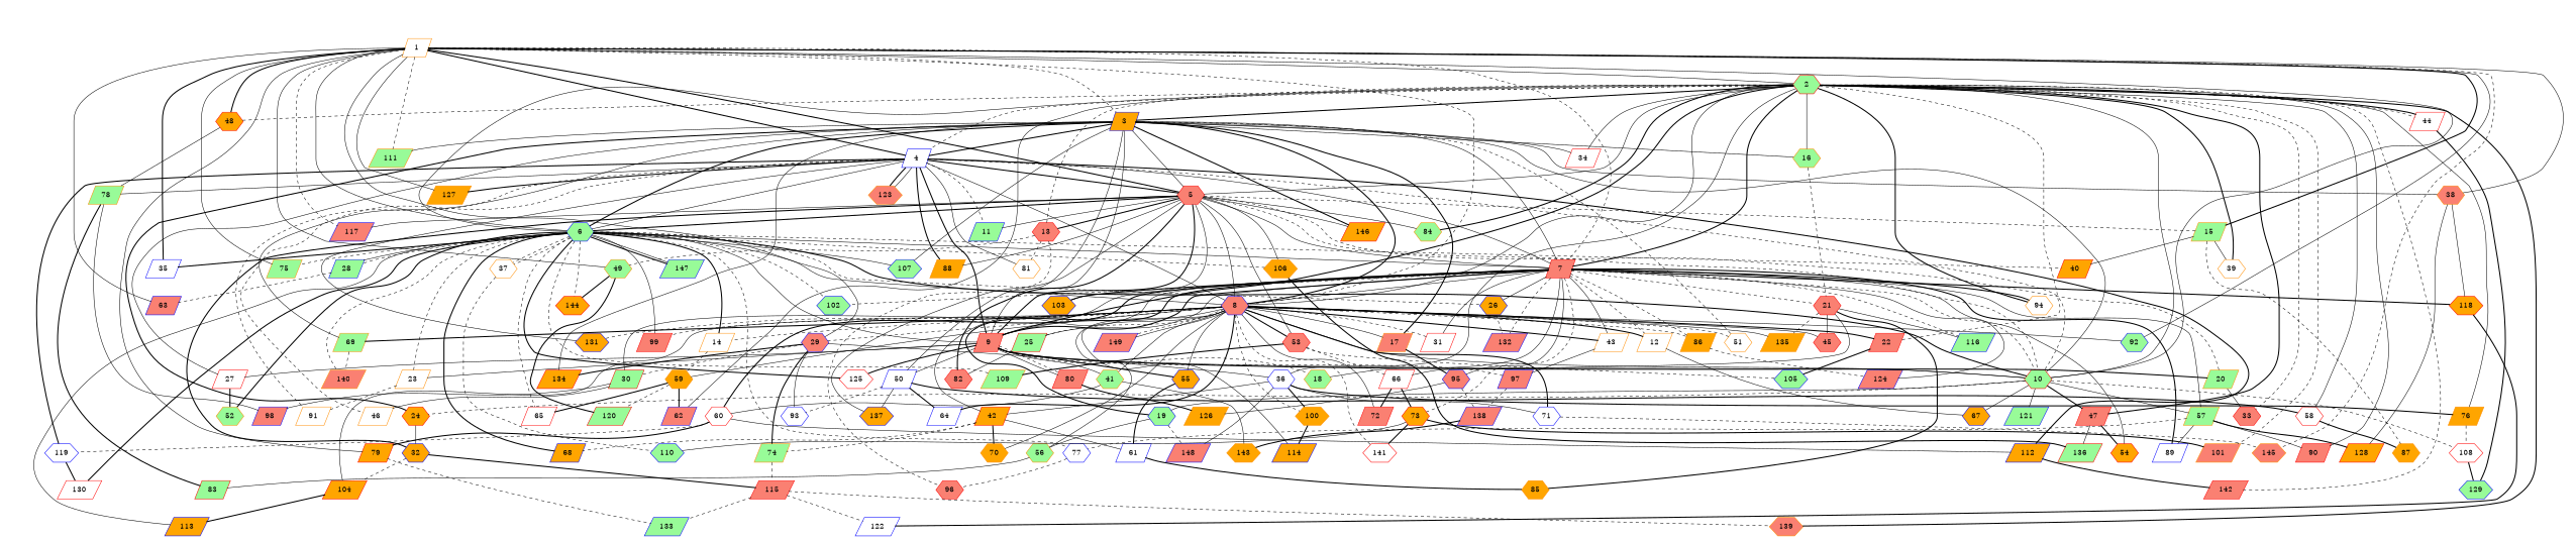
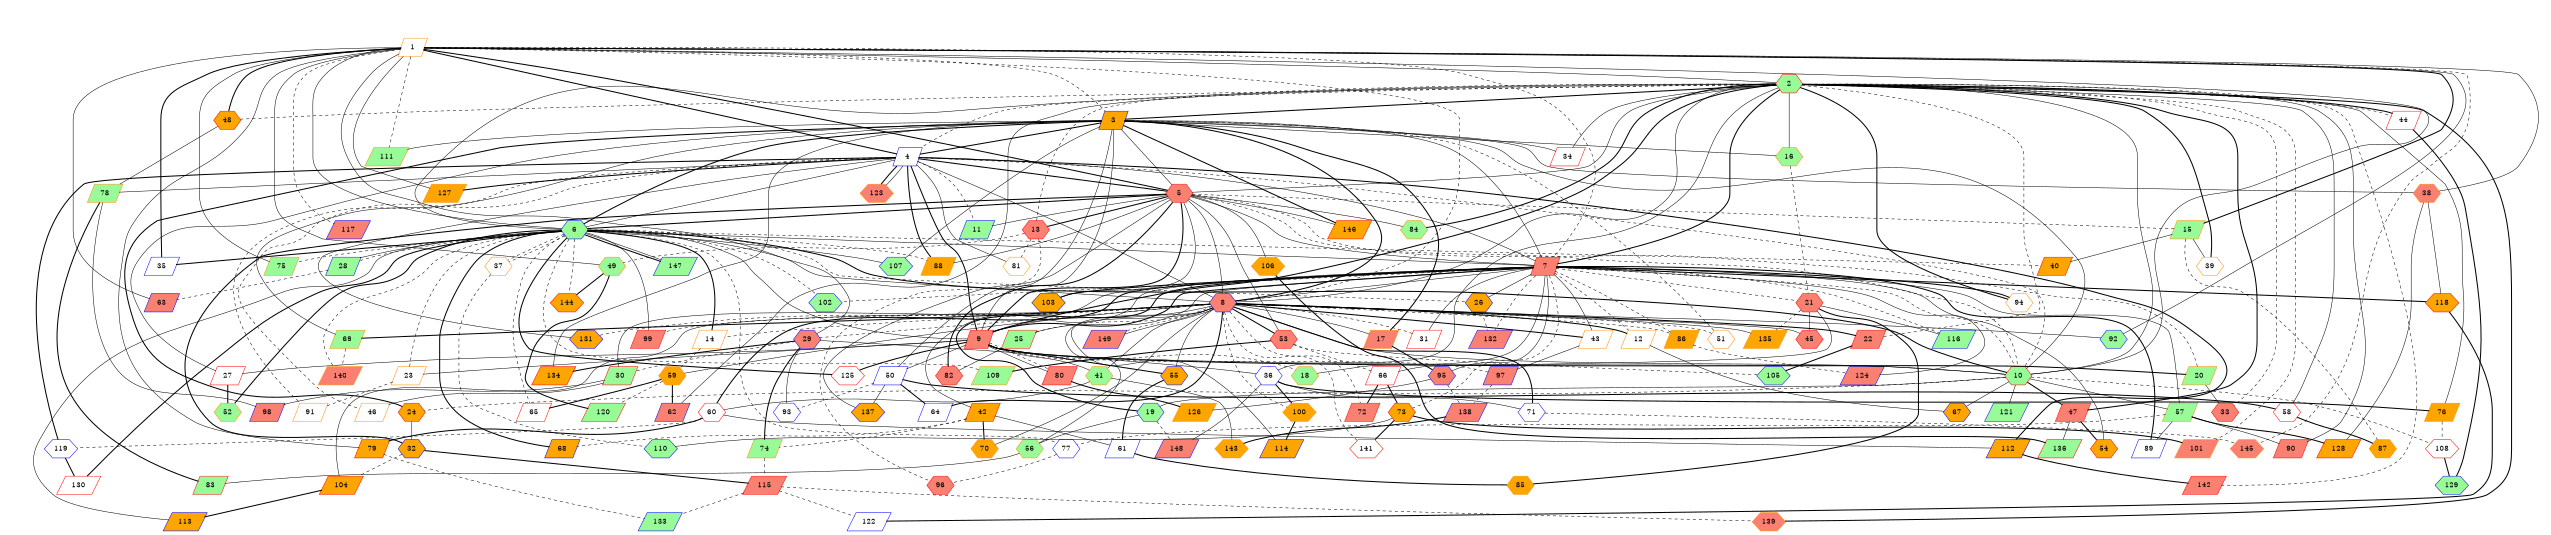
  graph {
    node [color=blue fillcolor=orange shape=parallelogram style=filled]
    edge [style=solid]
    1 [color=darkorange fillcolor=white]
    2 [color=red fillcolor=palegreen shape=hexagon]
    3
    4 [fillcolor=white]
    5 [color=red fillcolor=salmon shape=hexagon]
    6 [fillcolor=palegreen shape=hexagon]
    7 [color=red fillcolor=salmon]
    8 [fillcolor=salmon shape=hexagon]
    10 [color=red fillcolor=palegreen shape=hexagon]
    15 [color=darkorange fillcolor=palegreen]
    29 [fillcolor=salmon shape=hexagon]
    35 [fillcolor=white]
    38 [color=darkorange fillcolor=salmon shape=hexagon]
    48 [color=red shape=hexagon]
    49 [color=darkorange fillcolor=palegreen shape=hexagon]
    63 [fillcolor=salmon]
    75 [color=darkorange fillcolor=palegreen]
    79 [color=red]
    92 [fillcolor=palegreen shape=hexagon]
    111 [color=darkorange fillcolor=palegreen]
    117 [fillcolor=salmon]
    127 [color=darkorange]
    145 [color=darkorange fillcolor=salmon shape=hexagon]
    9 [color=red fillcolor=salmon]
    13 [color=red fillcolor=salmon shape=hexagon]
    16 [color=darkorange fillcolor=palegreen shape=hexagon]
    22 [color=red fillcolor=salmon]
    33 [color=red fillcolor=salmon shape=hexagon]
    34 [color=red fillcolor=white]
    36 [fillcolor=white shape=hexagon]
    39 [color=darkorange fillcolor=white shape=hexagon]
    44 [color=red fillcolor=white]
    47 [color=red fillcolor=salmon]
    58 [color=red fillcolor=white shape=hexagon]
    62 [fillcolor=salmon]
    76 [color=darkorange]
    84 [color=darkorange fillcolor=palegreen shape=hexagon]
    90 [color=red fillcolor=salmon]
    94 [color=darkorange fillcolor=white shape=hexagon]
    101 [color=darkorange fillcolor=salmon]
    139 [color=darkorange fillcolor=salmon shape=hexagon]
    142 [color=red fillcolor=salmon]
    17 [color=darkorange fillcolor=salmon]
    24 [color=red shape=hexagon]
    27 [color=red fillcolor=white]
    50 [fillcolor=white]
    51 [color=darkorange fillcolor=white shape=hexagon]
    69 [color=darkorange fillcolor=palegreen]
    107 [fillcolor=palegreen shape=hexagon]
    134 [color=red]
    146 [color=red]
    11 [fillcolor=palegreen]
    46 [color=darkorange fillcolor=white]
    78 [color=darkorange fillcolor=palegreen]
    81 [color=darkorange fillcolor=white shape=hexagon]
    88 [color=darkorange]
    91 [color=darkorange fillcolor=white]
    112
    119 [fillcolor=white shape=hexagon]
    123 [color=darkorange fillcolor=salmon shape=hexagon]
    131 [shape=hexagon]
    20 [color=darkorange fillcolor=palegreen]
    32 [shape=hexagon]
    53 [color=red fillcolor=salmon shape=hexagon]
    82 [color=red fillcolor=salmon shape=hexagon]
    103 [shape=hexagon]
    106 [color=darkorange shape=hexagon]
    137 [shape=hexagon]
    14 [color=darkorange fillcolor=white]
    23 [color=darkorange fillcolor=white]
    26 [shape=hexagon]
    28 [fillcolor=palegreen]
    37 [color=darkorange fillcolor=white shape=hexagon]
    40 [color=red]
    52 [color=darkorange fillcolor=palegreen shape=hexagon]
    65 [color=red fillcolor=white]
    68
    77 [fillcolor=white shape=hexagon]
    99 [color=red fillcolor=salmon]
    102 [fillcolor=palegreen shape=hexagon]
    109 [color=darkorange fillcolor=palegreen]
    113
    125 [color=red fillcolor=white shape=hexagon]
    130 [color=red fillcolor=white]
    140 [color=darkorange fillcolor=salmon]
    144 [color=red shape=hexagon]
    147 [fillcolor=palegreen]
    12 [color=darkorange fillcolor=white]
    18 [color=darkorange fillcolor=palegreen shape=hexagon]
    19 [fillcolor=palegreen shape=hexagon]
    21 [color=red fillcolor=salmon shape=hexagon]
    25 [color=red fillcolor=palegreen]
    30 [color=red fillcolor=palegreen]
    31 [color=red fillcolor=white]
    42 [color=red]
    43 [color=darkorange fillcolor=white]
    54 [color=red shape=hexagon]
    57 [color=darkorange fillcolor=palegreen]
    60 [color=red fillcolor=white shape=hexagon]
    73 [color=red shape=hexagon]
    86 [color=darkorange]
    89 [fillcolor=white]
    95 [fillcolor=salmon shape=hexagon]
    116 [fillcolor=palegreen]
    118 [color=red shape=hexagon]
    124 [fillcolor=salmon]
    132 [fillcolor=salmon]
    41 [color=darkorange fillcolor=palegreen shape=hexagon]
    45 [color=red fillcolor=salmon shape=hexagon]
    55 [shape=hexagon]
    56 [color=darkorange fillcolor=palegreen shape=hexagon]
    59 [color=darkorange shape=hexagon]
    64 [fillcolor=white]
    70 [color=darkorange shape=hexagon]
    71 [fillcolor=white shape=hexagon]
    72 [color=red fillcolor=salmon]
    100 [color=darkorange shape=hexagon]
    104 [color=red]
    114
    135 [color=darkorange]
    141 [color=red fillcolor=white shape=hexagon]
    149 [fillcolor=salmon]
    80 [color=red fillcolor=salmon]
    97 [fillcolor=salmon]
    67 [shape=hexagon]
    108 [color=red fillcolor=white shape=hexagon]
    121 [fillcolor=palegreen]
    87 [color=darkorange shape=hexagon]
    74 [color=darkorange fillcolor=palegreen]
    93 [fillcolor=white shape=hexagon]
    128 [color=red]
    120 [color=red fillcolor=palegreen]
    133 [fillcolor=palegreen]
    96 [color=red fillcolor=salmon shape=hexagon]
    105 [fillcolor=palegreen shape=hexagon]
    148 [fillcolor=salmon]
    129 [fillcolor=palegreen shape=hexagon]
    136 [color=red fillcolor=palegreen]
    98 [fillcolor=salmon]
    83 [color=red fillcolor=palegreen]
    115 [color=red fillcolor=salmon]
    66 [color=red fillcolor=white]
    110 [fillcolor=palegreen shape=hexagon]
    85 [color=darkorange shape=hexagon]
    61 [fillcolor=white]
    126 [color=darkorange]
    138 [fillcolor=salmon]
    122 [fillcolor=white]
    143 [color=darkorange shape=hexagon]
    1 -- 2
    1 -- 3 [style=dashed]
    1 -- 4 [style=bold]
    1 -- 5 [style=bold]
    1 -- 6
    1 -- 7 [style=dashed]
    1 -- 8 [style=dashed]
    1 -- 10
    1 -- 15 [style=bold]
    1 -- 29
    1 -- 35 [style=bold]
    1 -- 38
    1 -- 48 [style=bold]
    1 -- 49
    1 -- 63
    1 -- 75
    1 -- 79
    1 -- 92
    1 -- 111 [style=dashed]
    1 -- 117 [style=dashed]
    1 -- 127
    1 -- 145 [style=dashed]
    2 -- 3 [style=bold]
    2 -- 4 [style=dashed]
    2 -- 5
    2 -- 6
    2 -- 7 [style=bold]
    2 -- 8
    2 -- 10
    2 -- 48 [style=dashed]
    2 -- 9 [style=bold]
    2 -- 13 [style=dashed]
    2 -- 16
    2 -- 22 [style=dashed]
    2 -- 33 [style=dashed]
    2 -- 34
    2 -- 36
    2 -- 39 [style=bold]
    2 -- 44 [style=dashed]
    2 -- 44 [style=bold]
    2 -- 47 [style=bold]
    2 -- 58
    2 -- 62
    2 -- 76
    2 -- 84 [style=bold]
    2 -- 90
    2 -- 94 [style=bold]
    2 -- 101 [style=dashed]
    2 -- 139 [style=bold]
    2 -- 142 [style=dashed]
    3 -- 4 [style=bold]
    3 -- 5
    3 -- 6 [style=bold]
    3 -- 7
    3 -- 8 [style=bold]
    3 -- 10
    3 -- 38
    3 -- 111
    3 -- 9
    3 -- 16
    3 -- 34
    3 -- 17 [style=bold]
    3 -- 24 [style=bold]
    3 -- 27
    3 -- 50
    3 -- 51 [style=dashed]
    3 -- 69
    3 -- 107
    3 -- 134
    3 -- 146 [style=bold]
    4 -- 5 [style=bold]
    4 -- 6
    4 -- 7
    4 -- 8
    4 -- 10 [style=dashed]
    4 -- 127 [style=bold]
    4 -- 9 [style=bold]
    4 -- 11 [style=dashed]
    4 -- 46 [style=dashed]
    4 -- 78
    4 -- 81
    4 -- 88 [style=bold]
    4 -- 91 [style=dashed]
    4 -- 112 [style=bold]
    4 -- 119 [style=bold]
    4 -- 123 [style=bold]
    4 -- 123
    4 -- 131
    5 -- 6 [style=bold]
    5 -- 7
    5 -- 8
    5 -- 10 [style=dashed]
    5 -- 15 [style=dashed]
-   5 -- 117
    5 -- 9 [style=bold]
    5 -- 13 [style=bold]
    5 -- 84
    5 -- 146
    5 -- 11
    5 -- 88
    5 -- 20 [style=dashed]
    5 -- 32 [style=bold]
    5 -- 53
    5 -- 82 [style=bold]
    5 -- 103
    5 -- 106
    5 -- 137
    6 -- 7
    6 -- 8
    6 -- 10 [style=bold]
    6 -- 35 [style=bold]
    6 -- 75 [style=dashed]
    6 -- 9
    6 -- 107
-   6 -- 106 [style=dashed]
+   6 -- 88 [style=dashed]
    6 -- 14 [style=bold]
    6 -- 23 [style=dashed]
    6 -- 26 [style=dashed]
    6 -- 28
    6 -- 28 [style=dashed]
    6 -- 37 [style=dashed]
    6 -- 37 [style=dashed]
    6 -- 40 [style=dashed]
    6 -- 52 [style=bold]
    6 -- 65 [style=dashed]
    6 -- 68 [style=bold]
    6 -- 77 [style=dashed]
    6 -- 99
    6 -- 102 [style=dashed]
    6 -- 109 [style=dashed]
    6 -- 113
    6 -- 125 [style=bold]
    6 -- 130 [style=bold]
    6 -- 140 [style=dashed]
    6 -- 144 [style=dashed]
    6 -- 147 [style=bold]
    6 -- 147
    7 -- 8
    7 -- 10 [style=dashed]
    7 -- 9 [style=bold]
    7 -- 94 [style=bold]
    7 -- 103 [style=bold]
    7 -- 26
    7 -- 102 [style=dashed]
    7 -- 12 [style=dashed]
    7 -- 18
    7 -- 19 [style=bold]
    7 -- 21 [style=dashed]
    7 -- 25
    7 -- 30
    7 -- 31
    7 -- 42
    7 -- 43
    7 -- 54
    7 -- 57
    7 -- 60 [style=bold]
    7 -- 73 [style=dashed]
    7 -- 86 [style=dashed]
    7 -- 89 [style=bold]
    7 -- 95
    7 -- 116 [style=dashed]
    7 -- 118 [style=bold]
    7 -- 124
    7 -- 132 [style=dashed]
    8 -- 10
    8 -- 29 [style=dashed]
    8 -- 92
    8 -- 9
    8 -- 22 [style=bold]
    8 -- 17
    8 -- 51 [style=dashed]
    8 -- 69 [style=bold]
    8 -- 131 [style=dashed]
    8 -- 53 [style=bold]
    8 -- 14 [style=dashed]
    8 -- 99 [style=dashed]
    8 -- 12 [style=bold]
    8 -- 25 [style=dashed]
    8 -- 31 [style=dashed]
    8 -- 43 [style=bold]
    8 -- 86 [style=dashed]
    8 -- 41
    8 -- 45
    8 -- 55
    8 -- 56
    8 -- 59
    8 -- 64 [style=bold]
    8 -- 70
    8 -- 71 [style=bold]
-   8 -- 72
+   8 -- 72 [style=dashed]
    8 -- 100 [style=dashed]
    8 -- 104
    8 -- 114
    8 -- 135
    8 -- 141 [style=dashed]
    8 -- 149 [style=dashed]
    8 -- 149
    10 -- 47 [style=bold]
    10 -- 24 [style=dashed]
    10 -- 19
    10 -- 57
    10 -- 67
    10 -- 108 [style=dashed]
    10 -- 121
    15 -- 39
    15 -- 40
    15 -- 87 [style=dashed]
    29 -- 36
    29 -- 134 [style=bold]
    29 -- 30 [style=dashed]
    29 -- 74 [style=bold]
    29 -- 93
    38 -- 118
    38 -- 128
    48 -- 78
    49 -- 144 [style=bold]
    49 -- 120 [style=bold]
    79 -- 133 [style=dashed]
    9 -- 10
    9 -- 27
    9 -- 50
    9 -- 20 [style=bold]
    9 -- 23
    9 -- 125 [style=bold]
    9 -- 18 [style=dashed]
    9 -- 41
    9 -- 55 [style=bold]
    9 -- 80
    9 -- 80 [style=dashed]
    9 -- 97 [style=dashed]
    13 -- 49 [style=dashed]
    13 -- 81 [style=dashed]
    13 -- 96 [style=dashed]
    16 -- 21 [style=dashed]
    22 -- 105 [style=bold]
    36 -- 76 [style=bold]
-   36 -- 42
    36 -- 71
    36 -- 100 [style=bold]
    36 -- 148
    44 -- 129 [style=bold]
    47 -- 54 [style=bold]
    47 -- 136
    58 -- 87 [style=bold]
    76 -- 108 [style=dashed]
    17 -- 95 [style=bold]
    24 -- 32
    27 -- 52 [style=bold]
    50 -- 58 [style=bold]
    50 -- 137
    50 -- 64 [style=bold]
    50 -- 93 [style=dashed]
    69 -- 140 [style=dashed]
    78 -- 98
    78 -- 83 [style=bold]
    112 -- 142 [style=bold]
    119 -- 130 [style=bold]
    20 -- 33
    32 -- 104 [style=dashed]
    32 -- 115 [style=bold]
    53 -- 109 [style=bold]
    53 -- 105 [style=dashed]
    53 -- 66 [style=dashed]
    106 -- 136 [style=bold]
    14 -- 59 [style=dashed]
    23 -- 91 [style=dashed]
    26 -- 132 [style=dashed]
    28 -- 63 [style=dashed]
    37 -- 110 [style=dashed]
    77 -- 96 [style=dashed]
    12 -- 67
    19 -- 56
    19 -- 148 [style=dashed]
    21 -- 116
    21 -- 45
    21 -- 135 [style=dashed]
    21 -- 66
    21 -- 85 [style=bold]
    25 -- 82
    30 -- 46
    30 -- 98
    42 -- 68 [style=dashed]
    42 -- 70 [style=bold]
    42 -- 74 [style=dashed]
    42 -- 61
    43 -- 97
    57 -- 90
    57 -- 77 [style=dashed]
    57 -- 89
    57 -- 128 [style=bold]
    60 -- 79 [style=bold]
    60 -- 112
    60 -- 119 [style=dashed]
    73 -- 101 [style=bold]
    73 -- 141 [style=bold]
    73 -- 110
    86 -- 124 [style=dashed]
    95 -- 126
    95 -- 138 [style=dashed]
    118 -- 122 [style=bold]
    41 -- 60
    41 -- 143
    55 -- 61 [style=bold]
    56 -- 83
    59 -- 62 [style=bold]
    59 -- 65 [style=bold]
    59 -- 120 [style=dashed]
    71 -- 145 [style=dashed]
    100 -- 114 [style=bold]
    104 -- 113 [style=bold]
    80 -- 126 [style=bold]
    97 -- 138 [style=dashed]
    108 -- 129 [style=bold]
    74 -- 115 [style=dashed]
    115 -- 139 [style=dashed]
    115 -- 133 [style=dashed]
    115 -- 122 [style=dashed]
    66 -- 73 [style=bold]
    66 -- 72 [style=bold]
    61 -- 85 [style=bold]
    138 -- 143 [style=bold]
  }
